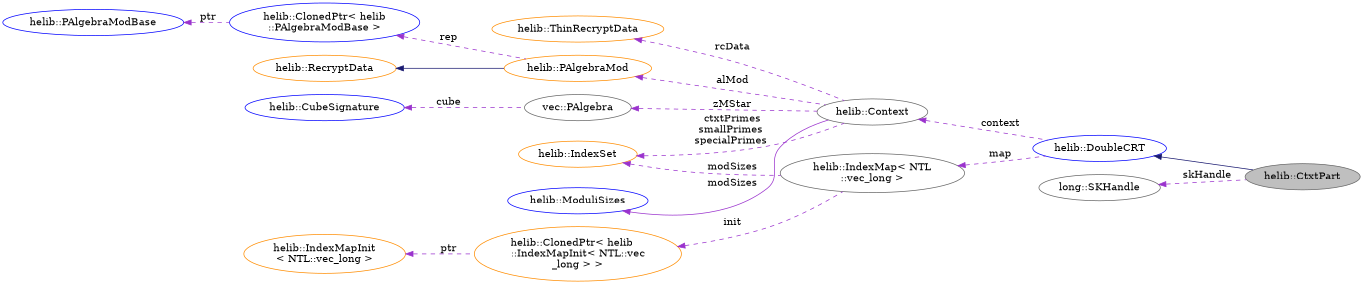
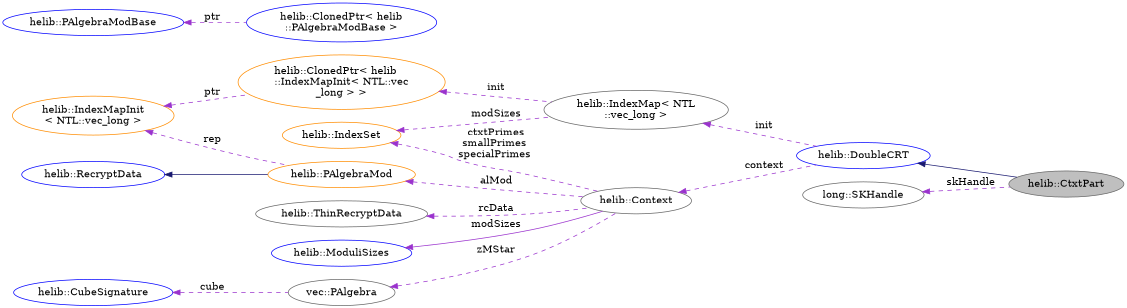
  digraph {
    rankdir=LR
    node [color=gray40 fillcolor=white style=filled]
    edge [color=darkorchid3 dir=back style=dashed]
    n1 [fillcolor=grey75 fontcolor=black label="helib::CtxtPart"]
    n2 [color=blue label="helib::DoubleCRT"]
    n3 [label="helib::Context"]
    n4 [color=blue label="helib::ModuliSizes"]
-   n5 [color=darkorange label="helib::ThinRecryptData"]
-   n6 [color=darkorange label="helib::RecryptData"]
+   n5 [label="helib::ThinRecryptData"]
+   n6 [color=blue label="helib::RecryptData"]
    n7 [color=darkorange label="helib::PAlgebraMod"]
    n8 [color=darkorange label="helib::IndexSet"]
    n9 [label="helib::IndexMap\< NTL\l::vec_long \>"]
    n10 [label="vec::PAlgebra"]
    n11 [color=blue label="helib::CubeSignature"]
    n12 [color=blue label="helib::ClonedPtr\< helib\l::PAlgebraModBase \>"]
    n13 [color=blue label="helib::PAlgebraModBase"]
    n14 [color=darkorange label="helib::ClonedPtr\< helib\l::IndexMapInit\< NTL::vec\l_long \> \>"]
    n15 [color=darkorange label="helib::IndexMapInit\l\< NTL::vec_long \>"]
    n16 [label="long::SKHandle"]
    n2 -> n1 [color=midnightblue style=solid]
    n3 -> n2 [label=" context"]
    n4 -> n3 [label=" modSizes" style=solid]
    n5 -> n3 [label=" rcData"]
    n6 -> n7 [color=midnightblue style=solid]
    n7 -> n3 [label=" alMod"]
    n8 -> n3 [label=" ctxtPrimes\nsmallPrimes\nspecialPrimes"]
    n8 -> n9 [label=" modSizes"]
-   n9 -> n2 [label=" map"]
+   n9 -> n2 [label=" init"]
    n10 -> n3 [label=" zMStar"]
    n11 -> n10 [label=" cube"]
-   n12 -> n7 [label=" rep"]
+   n15 -> n7 [label=" rep"]
    n13 -> n12 [label=" ptr"]
    n14 -> n9 [label=" init"]
    n15 -> n14 [label=" ptr"]
    n16 -> n1 [label=" skHandle"]
  }
